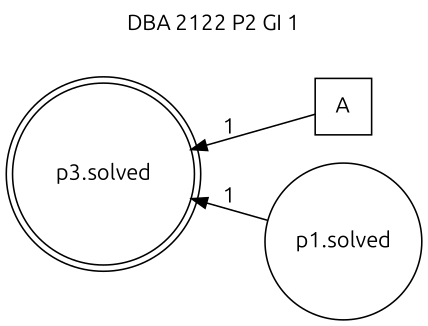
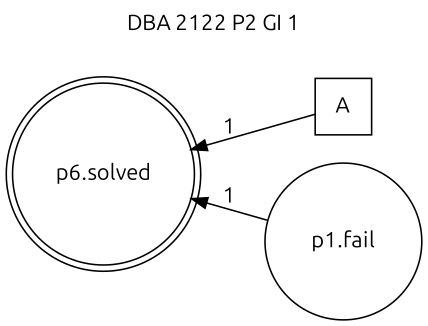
  digraph {
    fontname=Ubuntu
    label=" DBA 2122 P2 GI 1 "
    labelloc=tl
    rankdir=RL
    node [fontname=Ubuntu]
    edge [fontname=Ubuntu]
    n1 [label=A shape=square]
-   n2 [label="p3.solved" shape=doublecircle]
-   n3 [label="p1.solved" shape=circle]
+   n2 [label="p6.solved" shape=doublecircle]
+   n3 [label="p1.fail" shape=circle]
    n1 -> n2 [label=1]
    n3 -> n2 [label=1]
  }
